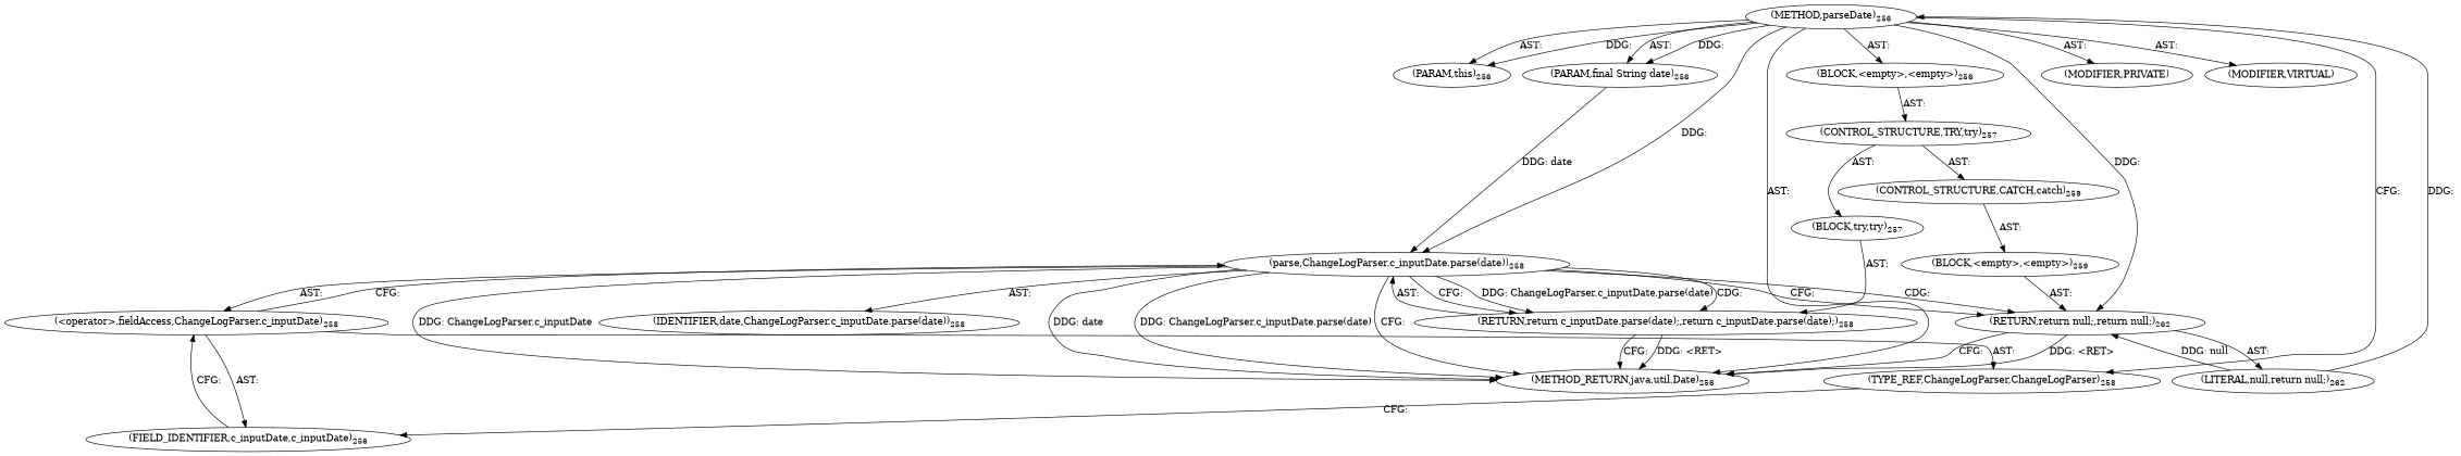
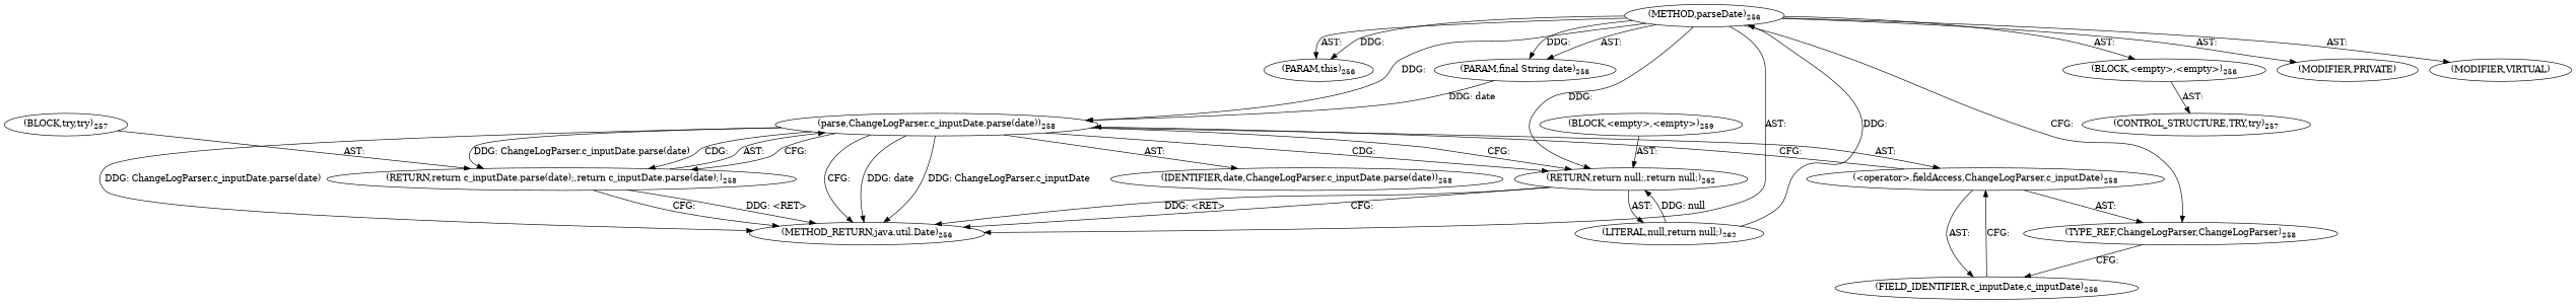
  digraph {
    n1 [label=<(METHOD,parseDate)<SUB>256</SUB>>]
    n2 [label=<(PARAM,this)<SUB>256</SUB>>]
    n3 [label=<(PARAM,final String date)<SUB>256</SUB>>]
    n4 [label=<(BLOCK,&lt;empty&gt;,&lt;empty&gt;)<SUB>256</SUB>>]
    n5 [label=<(parse,ChangeLogParser.c_inputDate.parse(date))<SUB>258</SUB>>]
    n6 [label=<(TYPE_REF,ChangeLogParser,ChangeLogParser)<SUB>258</SUB>>]
    n7 [label=<(RETURN,return null;,return null;)<SUB>262</SUB>>]
    n8 [label=<(MODIFIER,PRIVATE)>]
    n9 [label=<(MODIFIER,VIRTUAL)>]
    n10 [label=<(METHOD_RETURN,java.util.Date)<SUB>256</SUB>>]
    n11 [label=<(CONTROL_STRUCTURE,TRY,try)<SUB>257</SUB>>]
    n12 [label=<(RETURN,return c_inputDate.parse(date);,return c_inputDate.parse(date);)<SUB>258</SUB>>]
    n13 [label=<(&lt;operator&gt;.fieldAccess,ChangeLogParser.c_inputDate)<SUB>258</SUB>>]
    n14 [label=<(IDENTIFIER,date,ChangeLogParser.c_inputDate.parse(date))<SUB>258</SUB>>]
    n15 [label=<(FIELD_IDENTIFIER,c_inputDate,c_inputDate)<SUB>256</SUB>>]
    n16 [label=<(LITERAL,null,return null;)<SUB>262</SUB>>]
    n17 [label=<(BLOCK,try,try)<SUB>257</SUB>>]
-   n18 [label=<(CONTROL_STRUCTURE,CATCH,catch)<SUB>259</SUB>>]
    n19 [label=<(BLOCK,&lt;empty&gt;,&lt;empty&gt;)<SUB>259</SUB>>]
    n1 -> n2 [label="AST: "]
    n1 -> n2 [label="DDG: "]
    n1 -> n3 [label="AST: "]
    n1 -> n3 [label="DDG: "]
    n1 -> n4 [label="AST: "]
    n1 -> n5 [label="DDG: "]
    n1 -> n6 [label="CFG: "]
    n1 -> n7 [label="DDG: "]
    n1 -> n8 [label="AST: "]
    n1 -> n9 [label="AST: "]
    n1 -> n10 [label="AST: "]
    n3 -> n5 [label="DDG: date"]
    n4 -> n11 [label="AST: "]
    n5 -> n7 [label="CFG: "]
    n5 -> n7 [label="CDG: "]
    n5 -> n10 [label="CFG: "]
    n5 -> n10 [label="DDG: ChangeLogParser.c_inputDate"]
    n5 -> n10 [label="DDG: date"]
    n5 -> n10 [label="DDG: ChangeLogParser.c_inputDate.parse(date)"]
    n5 -> n12 [label="CFG: "]
    n5 -> n12 [label="DDG: ChangeLogParser.c_inputDate.parse(date)"]
    n5 -> n12 [label="CDG: "]
    n5 -> n13 [label="AST: "]
    n5 -> n14 [label="AST: "]
    n6 -> n15 [label="CFG: "]
    n7 -> n10 [label="CFG: "]
    n7 -> n10 [label="DDG: &lt;RET&gt;"]
    n7 -> n16 [label="AST: "]
-   n11 -> n17 [label="AST: "]
-   n11 -> n18 [label="AST: "]
    n12 -> n5 [label="AST: "]
    n12 -> n10 [label="CFG: "]
    n12 -> n10 [label="DDG: &lt;RET&gt;"]
    n13 -> n5 [label="CFG: "]
    n13 -> n6 [label="AST: "]
    n13 -> n15 [label="AST: "]
    n15 -> n13 [label="CFG: "]
    n16 -> n1 [label="DDG: "]
    n16 -> n7 [label="DDG: null"]
    n17 -> n12 [label="AST: "]
-   n18 -> n19 [label="AST: "]
    n19 -> n7 [label="AST: "]
  }
